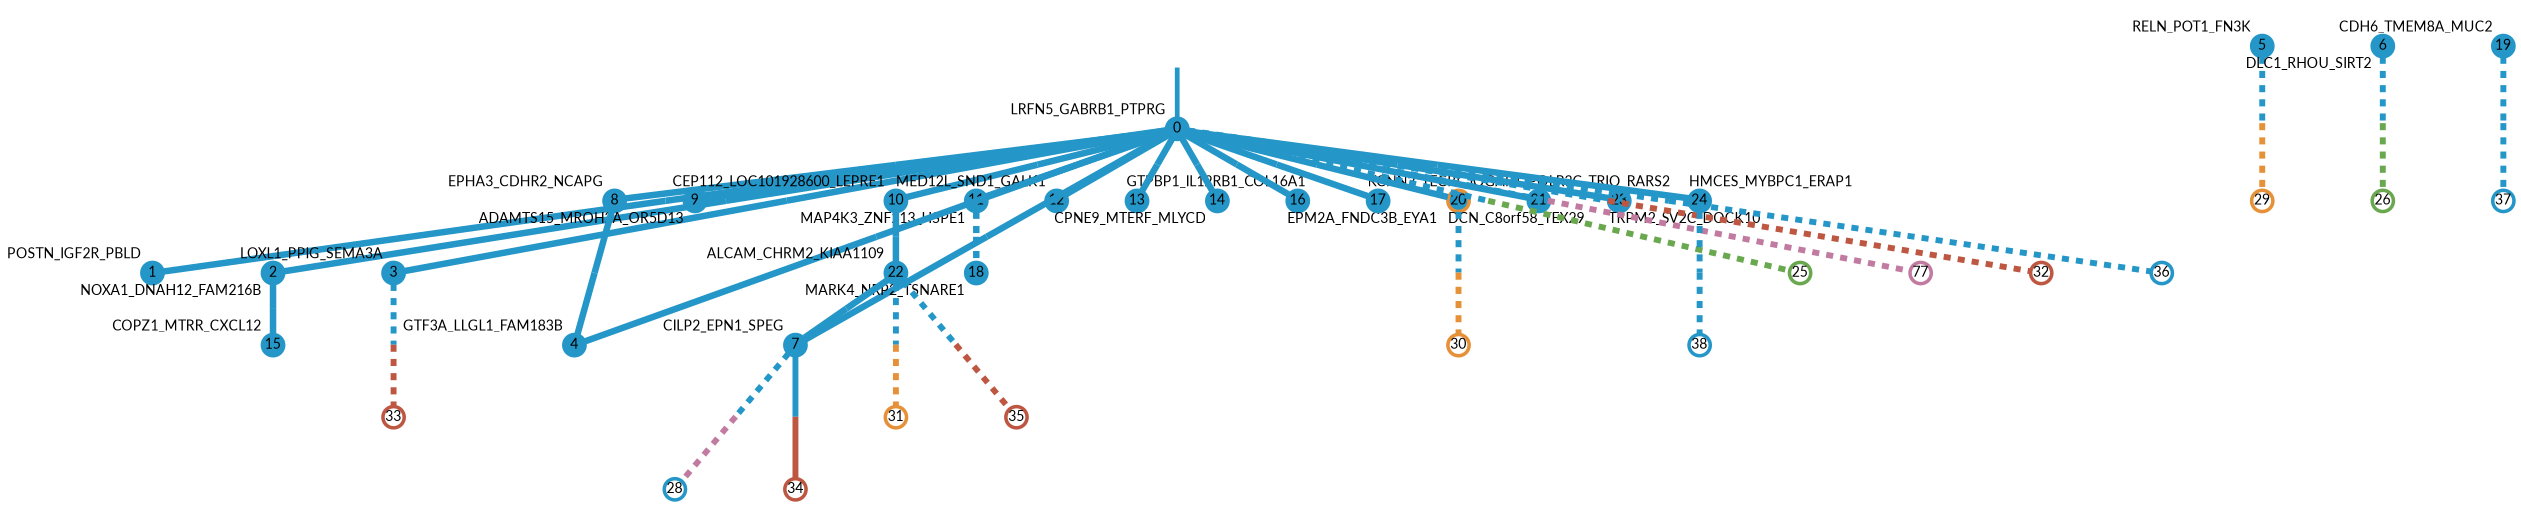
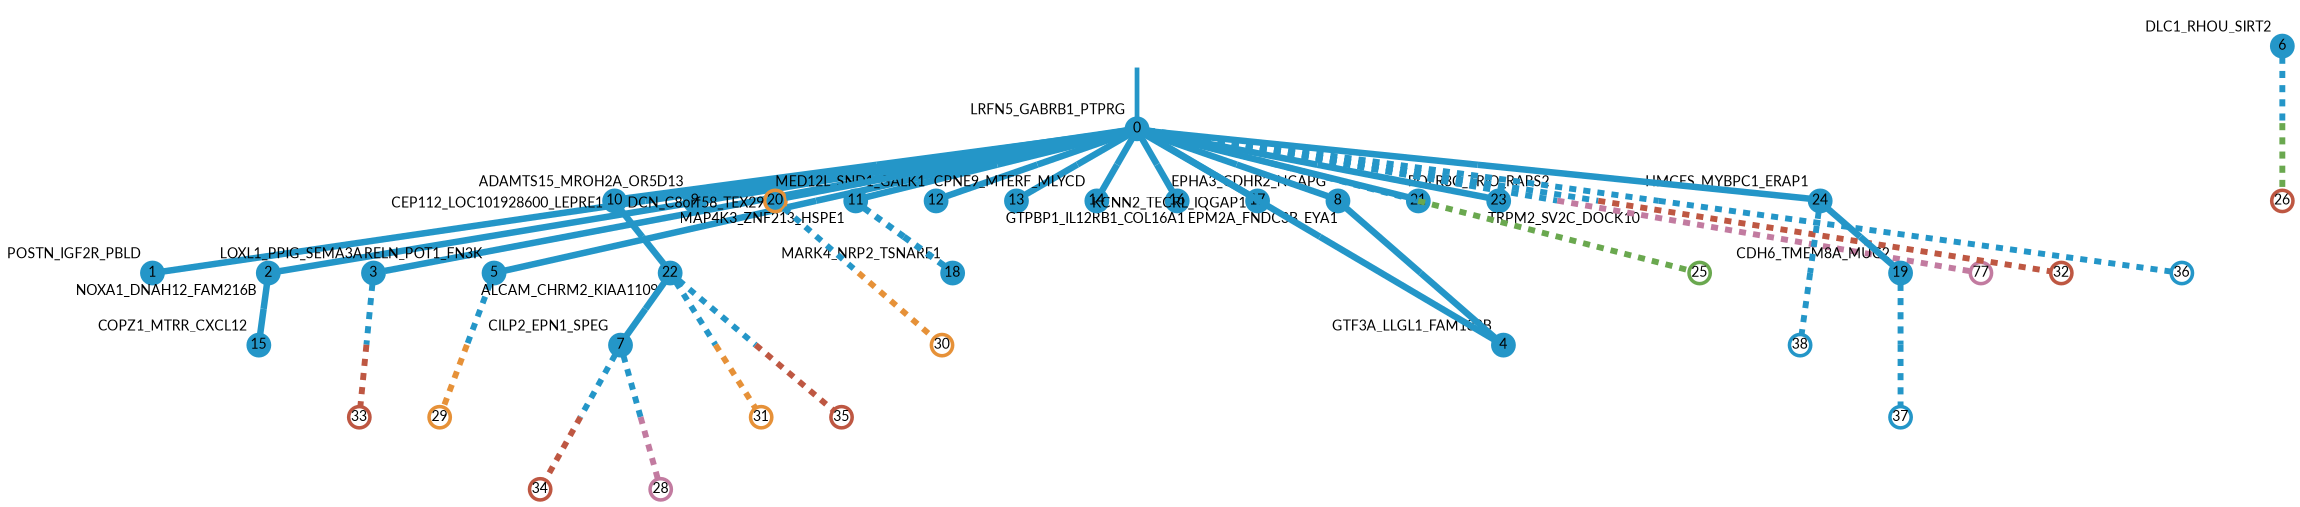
  strict digraph {
    forcelabels=true
    nodesep=0.7
    rankdir=TB
    ranksep=0.6
    splines=false
    node [color="#2496c8ff" fillcolor="#2496c8ff" fixedsize=true fontname=Lato fontsize="12pt" penwidth=3 shape=circle style=filled]
    edge [arrowsize=0 color="#2496c8ff;0.5:#2496c8ff" minlen=2.0 penwidth=5.5 style=solid]
    0 [height=0.25 xlabel=LRFN5_GABRB1_PTPRG]
    1 [height=0.25 xlabel=POSTN_IGF2R_PBLD]
    2 [height=0.25 xlabel=NOXA1_DNAH12_FAM216B]
    3 [height=0.25 xlabel=LOXL1_PPIG_SEMA3A]
    5 [height=0.25 xlabel=RELN_POT1_FN3K]
    8 [height=0.25 xlabel=EPHA3_CDHR2_NCAPG]
    9 [height=0.25 xlabel=ADAMTS15_MROH2A_OR5D13]
    10 [height=0.25 xlabel=CEP112_LOC101928600_LEPRE1]
    11 [height=0.25 xlabel=MAP4K3_ZNF213_HSPE1]
    12 [height=0.25 xlabel=MED12L_SND1_GALK1]
    13 [height=0.25 xlabel=GTPBP1_IL12RB1_COL16A1]
    14 [height=0.25 xlabel=CPNE9_MTERF_MLYCD]
    16 [height=0.25 xlabel=EPM2A_FNDC3B_EYA1]
    17 [height=0.25 xlabel=KCNN2_TECRL_IQGAP1]
    20 [color="#e69138ff" height=0.25 xlabel=DCN_C8orf58_TEX29]
    21 [height=0.25 xlabel=POLR3C_TRIO_RARS2]
    23 [height=0.25 xlabel=TRPM2_SV2C_DOCK10]
    24 [height=0.25 xlabel=HMCES_MYBPC1_ERAP1]
    25 [color="#6aa84fff" fillcolor="#6aa84fff" height=0.25 style=solid]
    n20 [color="#c27ba0ff" fillcolor="#c27ba0ff" height=0.25 label=77 style=solid]
    32 [color="#be5742ff" fillcolor="#be5742ff" height=0.25 style=solid]
    36 [height=0.25 style=solid]
    4 [height=0.25 xlabel=GTF3A_LLGL1_FAM183B]
    15 [height=0.25 xlabel=COPZ1_MTRR_CXCL12]
    33 [color="#be5742ff" fillcolor="#be5742ff" height=0.25 style=solid]
    29 [color="#e69138ff" fillcolor="#e69138ff" height=0.25 style=solid]
    6 [height=0.25 xlabel=DLC1_RHOU_SIRT2]
-   26 [color="#6aa84fff" fillcolor="#6aa84fff" height=0.25 style=solid]
+   26 [color="#be5742ff" fillcolor="#6aa84fff" height=0.25 style=solid]
    22 [height=0.25 xlabel=ALCAM_CHRM2_KIAA1109]
    18 [height=0.25 xlabel=MARK4_NRP2_TSNARE1]
    30 [color="#e69138ff" fillcolor="#e69138ff" height=0.25 style=solid]
    19 [height=0.25 xlabel=CDH6_TMEM8A_MUC2]
    38 [height=0.25 style=solid]
    7 [height=0.25 xlabel=CILP2_EPN1_SPEG]
    31 [color="#e69138ff" fillcolor="#e69138ff" height=0.25 style=solid]
    35 [color="#be5742ff" fillcolor="#be5742ff" height=0.25 style=solid]
    37 [height=0.25 style=solid]
-   28 [fillcolor="#c27ba0ff" height=0.25 style=solid]
+   28 [color="#c27ba0ff" fillcolor="#c27ba0ff" height=0.25 style=solid]
    34 [color="#be5742ff" fillcolor="#be5742ff" height=0.25 style=solid]
    normal [style=invis xlabel=LRFN5_GABRB1_PTPRG color="" fillcolor="" fixedsize="" fontname="" fontsize="" shape=""]
    0 -> 1
    0 -> 2
    0 -> 3
-   0 -> 7
+   0 -> 5
    0 -> 8 [minlen=1.8000000715255737]
    0 -> 9 [minlen=1.8000000715255737]
    0 -> 10 [minlen=1.5999999046325684]
    0 -> 11 [minlen=1.5999999046325684]
    0 -> 12 [minlen=1.399999976158142]
    0 -> 13 [minlen=1.399999976158142]
    0 -> 14 [minlen=1.399999976158142]
    0 -> 16 [minlen=1.399999976158142]
    0 -> 17 [minlen=1.1999999284744263]
    0 -> 20 [minlen=1.1999999284744263]
    0 -> 21 [minlen=1.0]
    0 -> 23 [minlen=1.0]
    0 -> 24 [minlen=1.0]
    0 -> 25 [color="#2496c8ff;0.5:#6aa84fff" penwidth=5 style=dashed]
    0 -> n20 [color="#2496c8ff;0.5:#c27ba0ff" penwidth=5 style=dashed]
    0 -> 32 [color="#2496c8ff;0.5:#be5742ff" penwidth=5 style=dashed]
    0 -> 36 [penwidth=5 style=dashed]
    0 -> 4
    2 -> 15 [minlen=1.399999976158142]
    3 -> 33 [color="#2496c8ff;0.5:#be5742ff" penwidth=5 style=dashed]
    5 -> 29 [color="#2496c8ff;0.5:#e69138ff" penwidth=5 style=dashed]
    8 -> 4
    10 -> 22 [minlen=1.0]
    11 -> 18 [minlen=1.1999999284744263 style=dashed]
    20 -> 30 [color="#2496c8ff;0.5:#e69138ff" penwidth=5 style=dashed]
+   24 -> 19 [minlen=1.1999999284744263]
    24 -> 38 [penwidth=5 style=dashed]
    6 -> 26 [color="#2496c8ff;0.5:#6aa84fff" penwidth=5 style=dashed]
    22 -> 7 [minlen=1.8000000715255737]
    22 -> 31 [color="#2496c8ff;0.5:#e69138ff" penwidth=5 style=dashed]
    22 -> 35 [color="#2496c8ff;0.5:#be5742ff" penwidth=5 style=dashed]
    19 -> 37 [penwidth=5 style=dashed]
    7 -> 28 [color="#2496c8ff;0.5:#c27ba0ff" penwidth=5 style=dashed]
-   7 -> 34 [color="#2496c8ff;0.5:#be5742ff" penwidth=5]
+   7 -> 34 [color="#2496c8ff;0.5:#be5742ff" penwidth=5 style=dashed]
    normal -> 0 [color="#2496c8ff" penwidth=4 minlen=""]
  }
